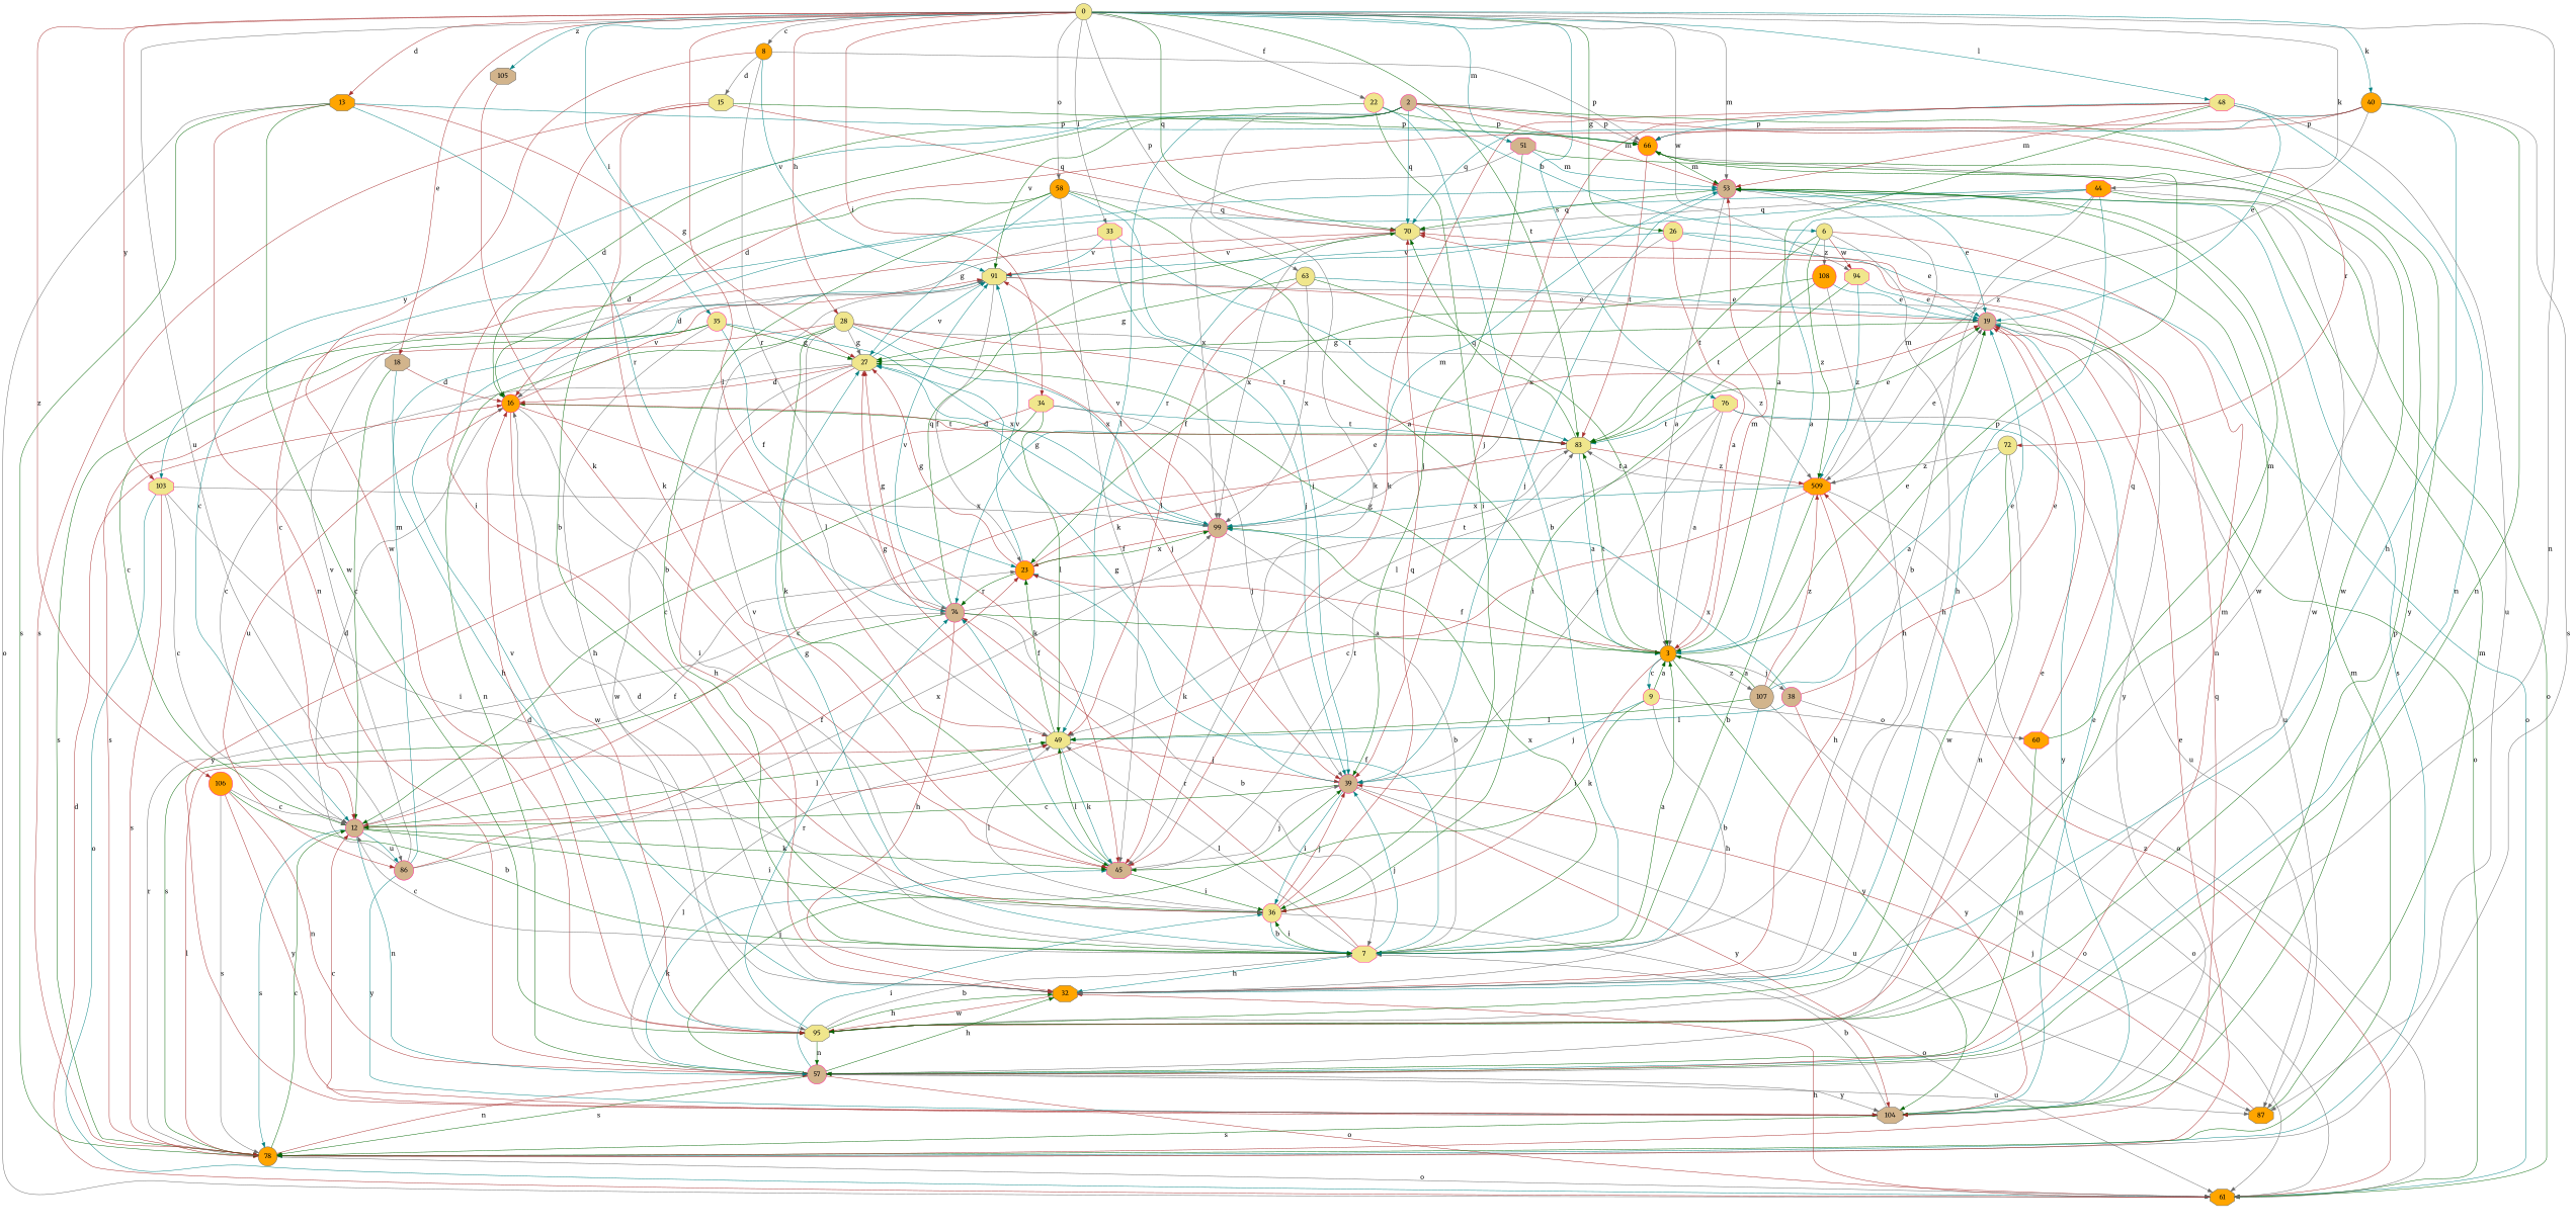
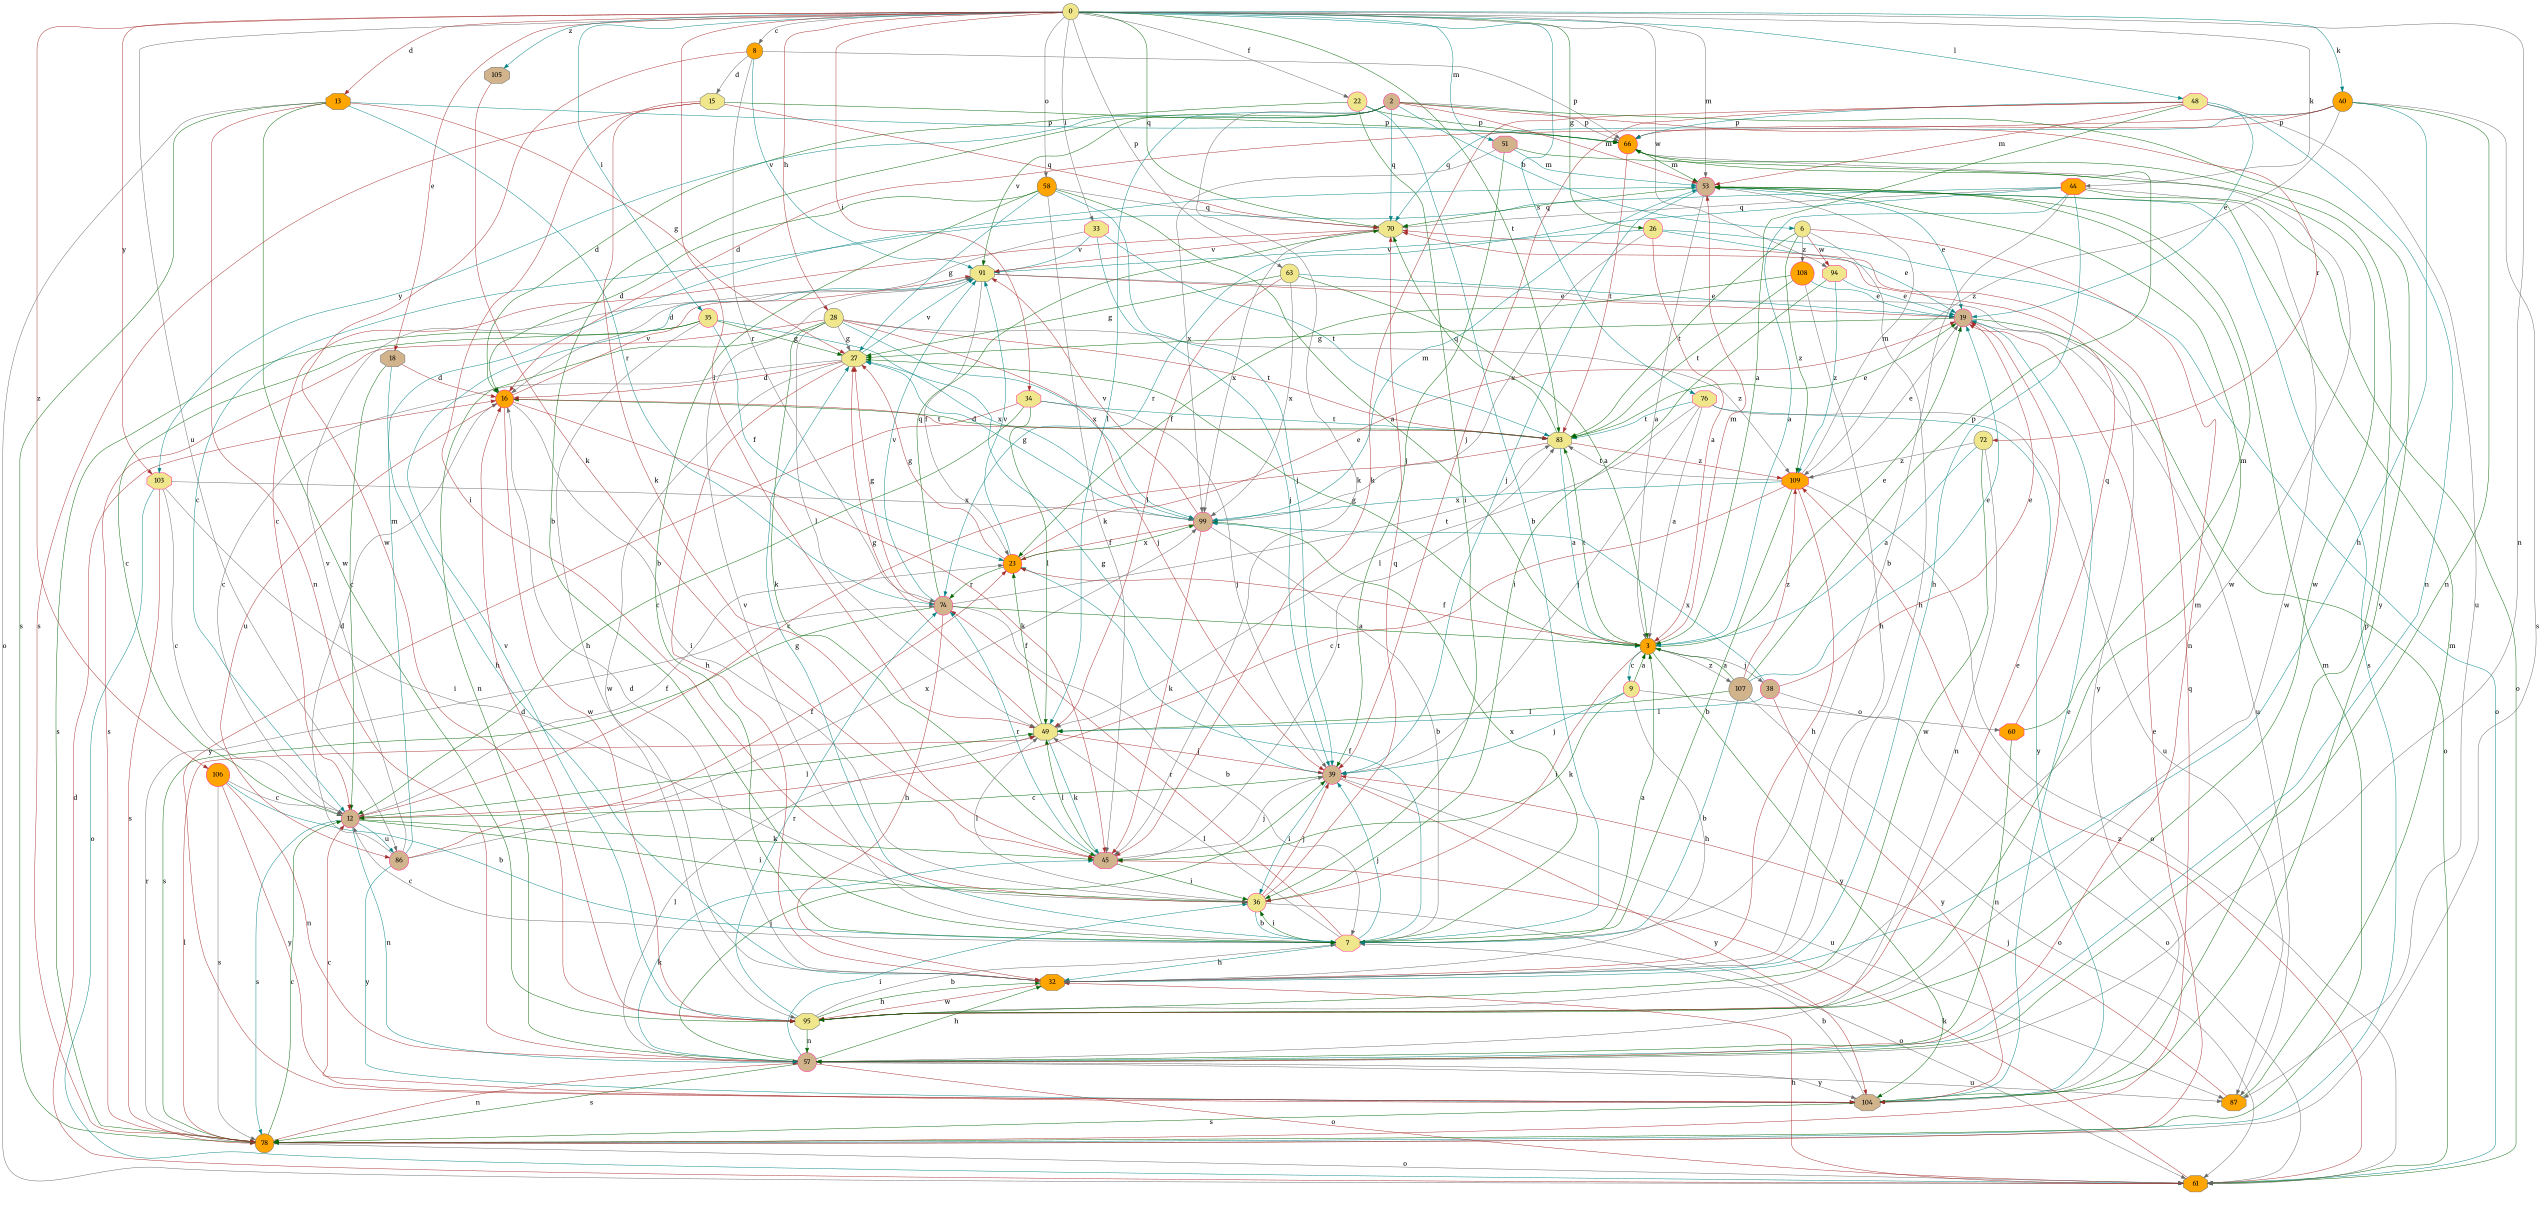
  strict digraph {
    fontname=Merriweather
    node [color=deeppink fillcolor=khaki fontname=Merriweather shape=circle style=filled]
    edge [color=gray40 fontname=Merriweather]
    0 [color=gray40]
    8 [color=gray40 fillcolor=orange]
    13 [color=gray40 fillcolor=orange shape=octagon]
    18 [color=gray40 fillcolor=tan shape=octagon]
    22
    26
    28 [color=gray40]
    33 [shape=octagon]
    34 [shape=octagon]
    35
    40 [color=gray40 fillcolor=orange]
    44 [fillcolor=orange shape=octagon]
    48 [shape=octagon]
    49 [color=gray40 shape=octagon]
    51 [fillcolor=tan shape=octagon]
    53 [fillcolor=tan]
    57 [fillcolor=tan]
    58 [color=gray40 fillcolor=orange]
    63 [color=gray40]
    70 [color=gray40 shape=octagon]
    76 [shape=octagon]
    83 [color=gray40 shape=octagon]
    86 [fillcolor=tan]
    94 [shape=octagon]
    103 [shape=octagon]
    105 [color=gray40 fillcolor=tan shape=octagon]
    106 [fillcolor=orange]
    66 [fillcolor=orange]
    74 [fillcolor=tan]
    91 [color=gray40 shape=octagon]
    15 [color=gray40 shape=octagon]
    95 [color=gray40 shape=octagon]
    27 [color=gray40 shape=octagon]
    78 [color=gray40 fillcolor=orange]
    61 [color=gray40 fillcolor=orange shape=octagon]
    32 [color=gray40 fillcolor=orange shape=octagon]
    12 [fillcolor=tan]
    16 [fillcolor=orange]
    7 [shape=octagon]
    36
    3 [color=gray40 fillcolor=orange]
    19 [fillcolor=tan]
    99 [fillcolor=tan]
    45 [fillcolor=tan shape=octagon]
-   109 [fillcolor=orange shape=octagon label=509]
+   109 [fillcolor=orange shape=octagon]
    39 [fillcolor=tan]
    104 [color=gray40 fillcolor=tan shape=octagon]
    23 [fillcolor=orange]
    87 [color=gray40 fillcolor=orange shape=octagon]
    2 [fillcolor=tan]
    6 [color=gray40]
    72 [color=gray40]
    108 [fillcolor=orange]
    9
    38 [fillcolor=tan]
    107 [color=gray40 fillcolor=tan]
    60 [fillcolor=orange shape=octagon]
    0 -> 8 [label=c]
    0 -> 13 [color=brown label=d]
    0 -> 18 [color=brown label=e]
    0 -> 22 [label=f]
    0 -> 26 [color=darkgreen label=g]
    0 -> 28 [color=brown label=h]
    0 -> 33 [label=i]
    0 -> 34 [color=brown label=i]
    0 -> 35 [color=teal label=i]
    0 -> 40 [color=teal label=k]
    0 -> 44 [label=k]
    0 -> 48 [color=teal label=l]
    0 -> 49 [color=brown label=l]
    0 -> 51 [color=teal label=m]
    0 -> 53 [label=m]
    0 -> 57 [label=n]
    0 -> 58 [label=o]
    0 -> 63 [label=p]
    0 -> 70 [color=darkgreen label=q]
    0 -> 76 [color=teal label=s]
    0 -> 83 [color=darkgreen label=t]
    0 -> 86 [label=u]
    0 -> 94 [label=w]
    0 -> 103 [color=brown label=y]
    0 -> 105 [color=teal label=z]
    0 -> 106 [color=brown label=z]
    8 -> 66 [label=p]
    8 -> 74 [label=r]
    8 -> 91 [color=teal label=v]
    8 -> 15 [label=d]
    8 -> 95 [color=brown label=w]
    13 -> 57 [color=brown label=n]
    13 -> 66 [color=teal label=p]
    13 -> 74 [color=teal label=r]
    13 -> 95 [color=darkgreen label=w]
    13 -> 27 [color=brown label=g]
    13 -> 78 [color=darkgreen label=s]
    13 -> 61 [label=o]
    18 -> 32 [color=teal label=h]
    18 -> 12 [color=darkgreen label=c]
    18 -> 16 [color=brown label=d]
    22 -> 66 [color=darkgreen label=p]
    22 -> 16 [color=darkgreen label=d]
    22 -> 7 [color=teal label=b]
    22 -> 36 [color=darkgreen label=i]
    26 -> 91 [color=teal label=v]
    26 -> 61 [color=teal label=o]
    26 -> 3 [color=brown label=a]
    26 -> 19 [color=teal label=e]
    26 -> 99 [label=x]
    28 -> 49 [label=l]
    28 -> 57 [color=darkgreen label=n]
    28 -> 83 [color=brown label=t]
    28 -> 27 [label=g]
    28 -> 78 [color=brown label=s]
    28 -> 99 [color=teal label=x]
    28 -> 45 [color=darkgreen label=k]
    28 -> 109 [label=z]
    28 -> 39 [color=brown label=j]
    33 -> 83 [color=teal label=t]
    33 -> 91 [color=teal label=v]
    33 -> 16 [label=d]
    33 -> 39 [color=teal label=j]
    34 -> 49 [color=darkgreen label=l]
    34 -> 83 [color=teal label=t]
    34 -> 12 [color=darkgreen label=c]
    34 -> 39 [label=j]
    34 -> 104 [color=brown label=y]
    35 -> 27 [color=darkgreen label=g]
    35 -> 78 [color=darkgreen label=s]
    35 -> 32 [label=h]
    35 -> 12 [color=darkgreen label=c]
    35 -> 99 [color=teal label=x]
    35 -> 23 [color=teal label=f]
    40 -> 57 [color=darkgreen label=n]
    40 -> 70 [color=teal label=q]
    40 -> 66 [color=brown label=p]
    40 -> 78 [label=s]
    40 -> 32 [color=teal label=h]
    40 -> 16 [color=brown label=d]
    40 -> 109 [label=z]
    44 -> 70 [label=q]
    44 -> 74 [color=teal label=r]
    44 -> 95 [label=w]
    44 -> 61 [color=darkgreen label=o]
    44 -> 32 [color=teal label=h]
    44 -> 12 [color=teal label=c]
    44 -> 7 [label=b]
    44 -> 3 [color=teal label=a]
    48 -> 53 [color=brown label=m]
    48 -> 57 [color=teal label=n]
    48 -> 66 [color=teal label=p]
    48 -> 3 [color=darkgreen label=a]
    48 -> 19 [color=teal label=e]
    48 -> 45 [color=brown label=k]
    48 -> 39 [color=brown label=j]
    48 -> 87 [label=u]
    49 -> 27 [color=brown label=g]
    49 -> 45 [color=teal label=k]
    49 -> 39 [color=brown label=j]
    49 -> 23 [color=darkgreen label=f]
    51 -> 53 [color=teal label=m]
    51 -> 95 [color=darkgreen label=w]
    51 -> 99 [label=x]
    51 -> 39 [color=darkgreen label=j]
    53 -> 70 [color=darkgreen label=q]
    53 -> 78 [color=teal label=s]
    53 -> 3 [label=a]
    53 -> 19 [color=teal label=e]
    53 -> 39 [color=teal label=j]
    57 -> 49 [label=l]
    57 -> 78 [color=darkgreen label=s]
    57 -> 61 [color=brown label=o]
    57 -> 32 [color=darkgreen label=h]
    57 -> 36 [color=teal label=i]
    57 -> 45 [color=teal label=k]
    57 -> 39 [color=darkgreen label=j]
    57 -> 104 [label=y]
    57 -> 87 [label=u]
    58 -> 70 [label=q]
    58 -> 27 [color=teal label=g]
    58 -> 16 [color=darkgreen label=d]
    58 -> 7 [color=darkgreen label=b]
    58 -> 3 [color=darkgreen label=a]
    58 -> 45 [label=k]
    58 -> 39 [color=teal label=j]
    63 -> 49 [color=brown label=l]
    63 -> 27 [color=darkgreen label=g]
    63 -> 3 [color=darkgreen label=a]
    63 -> 19 [color=teal label=e]
    63 -> 99 [label=x]
    70 -> 91 [color=brown label=v]
    70 -> 12 [color=brown label=c]
    70 -> 99 [label=x]
    76 -> 49 [label=l]
    76 -> 83 [color=teal label=t]
    76 -> 3 [label=a]
    76 -> 39 [label=j]
    76 -> 104 [color=teal label=y]
    76 -> 87 [label=u]
    83 -> 70 [color=darkgreen label=q]
    83 -> 12 [color=brown label=c]
    83 -> 16 [color=darkgreen label=d]
    83 -> 3 [color=teal label=a]
    83 -> 19 [color=darkgreen label=e]
    83 -> 109 [color=brown label=z]
    86 -> 53 [color=teal label=m]
    86 -> 91 [label=v]
    86 -> 16 [label=d]
    86 -> 99 [label=x]
    86 -> 104 [color=teal label=y]
    86 -> 23 [color=brown label=f]
    94 -> 36 [color=darkgreen label=i]
    94 -> 19 [color=teal label=e]
    94 -> 109 [color=teal label=z]
    103 -> 78 [color=brown label=s]
    103 -> 61 [color=teal label=o]
    103 -> 12 [label=c]
    103 -> 36 [label=i]
    103 -> 99 [label=x]
    105 -> 45 [color=brown label=k]
    106 -> 57 [color=brown label=n]
    106 -> 78 [label=s]
    106 -> 12 [label=c]
-   106 -> 7 [color=darkgreen label=b]
+   106 -> 7 [color=teal label=b]
    106 -> 104 [color=brown label=y]
    66 -> 53 [color=darkgreen label=m]
    66 -> 83 [color=brown label=t]
    66 -> 95 [label=w]
    74 -> 70 [color=darkgreen label=q]
    74 -> 83 [label=t]
    74 -> 91 [color=teal label=v]
    74 -> 27 [color=brown label=g]
    74 -> 78 [color=darkgreen label=s]
    74 -> 32 [color=brown label=h]
    74 -> 7 [label=b]
    74 -> 3 [color=darkgreen label=a]
    91 -> 19 [color=brown label=e]
    91 -> 104 [label=y]
    91 -> 23 [label=f]
    15 -> 70 [color=brown label=q]
    15 -> 66 [color=darkgreen label=p]
    15 -> 78 [color=brown label=s]
    15 -> 36 [color=brown label=i]
    15 -> 45 [color=brown label=k]
    95 -> 53 [color=darkgreen label=m]
    95 -> 57 [color=darkgreen label=n]
    95 -> 74 [color=teal label=r]
    95 -> 91 [color=teal label=v]
    95 -> 32 [color=darkgreen label=h]
    95 -> 16 [color=brown label=d]
    95 -> 7 [label=b]
    95 -> 19 [color=brown label=e]
    27 -> 91 [color=teal label=v]
    27 -> 95 [label=w]
    27 -> 32 [color=brown label=h]
    27 -> 12 [label=c]
    27 -> 16 [color=brown label=d]
    78 -> 49 [color=brown label=l]
    78 -> 53 [color=darkgreen label=m]
    78 -> 57 [color=brown label=n]
    78 -> 70 [color=brown label=q]
    78 -> 74 [label=r]
    78 -> 61 [label=o]
    78 -> 12 [color=darkgreen label=c]
    78 -> 19 [color=brown label=e]
    61 -> 32 [color=brown label=h]
    61 -> 16 [color=brown label=d]
+   61 -> 45 [color=brown label=k]
    61 -> 109 [color=brown label=z]
    32 -> 95 [color=brown label=w]
    32 -> 16 [label=d]
    12 -> 49 [color=darkgreen label=l]
    12 -> 57 [color=teal label=n]
    12 -> 86 [color=teal label=u]
    12 -> 78 [color=teal label=s]
    12 -> 36 [color=darkgreen label=i]
    12 -> 45 [color=darkgreen label=k]
    12 -> 23 [label=f]
    16 -> 83 [color=brown label=t]
    16 -> 86 [color=brown label=u]
    16 -> 91 [color=brown label=v]
    16 -> 95 [color=brown label=w]
    16 -> 36 [label=i]
    16 -> 45 [color=brown label=k]
    7 -> 49 [label=l]
    7 -> 74 [color=brown label=r]
    7 -> 91 [label=v]
    7 -> 27 [color=teal label=g]
    7 -> 32 [color=teal label=h]
    7 -> 12 [label=c]
    7 -> 36 [color=darkgreen label=i]
    7 -> 3 [color=darkgreen label=a]
    7 -> 99 [color=darkgreen label=x]
    7 -> 39 [color=teal label=j]
    7 -> 23 [color=teal label=f]
    36 -> 49 [label=l]
    36 -> 70 [color=brown label=q]
    36 -> 61 [label=o]
    36 -> 7 [color=teal label=b]
    36 -> 39 [color=brown label=j]
    3 -> 53 [color=brown label=m]
    3 -> 83 [color=darkgreen label=t]
    3 -> 27 [color=darkgreen label=g]
    3 -> 36 [color=brown label=i]
    3 -> 19 [color=darkgreen label=e]
    3 -> 104 [color=darkgreen label=y]
    3 -> 23 [color=brown label=f]
    3 -> 9 [color=teal label=c]
    3 -> 38 [label=j]
    3 -> 107 [label=z]
    19 -> 27 [color=darkgreen label=g]
    19 -> 61 [color=darkgreen label=o]
    19 -> 87 [label=u]
    99 -> 53 [color=teal label=m]
    99 -> 91 [color=brown label=v]
    99 -> 27 [color=teal label=g]
    99 -> 7 [label=b]
    99 -> 45 [color=brown label=k]
    99 -> 23 [color=brown label=f]
    45 -> 49 [color=darkgreen label=l]
    45 -> 83 [label=t]
    45 -> 74 [color=teal label=r]
    45 -> 36 [color=darkgreen label=i]
    45 -> 39 [label=j]
    109 -> 53 [label=m]
    109 -> 83 [label=t]
    109 -> 61 [label=o]
    109 -> 32 [color=brown label=h]
    109 -> 12 [color=brown label=c]
    109 -> 7 [color=darkgreen label=b]
    109 -> 19 [label=e]
    109 -> 99 [color=teal label=x]
    39 -> 27 [color=teal label=g]
    39 -> 12 [color=darkgreen label=c]
    39 -> 36 [color=teal label=i]
    39 -> 104 [color=brown label=y]
    39 -> 87 [label=u]
    104 -> 66 [color=darkgreen label=p]
    104 -> 78 [color=darkgreen label=s]
    104 -> 12 [color=brown label=c]
    104 -> 7 [label=b]
    104 -> 19 [color=teal label=e]
    23 -> 74 [color=darkgreen label=r]
    23 -> 91 [color=teal label=v]
    23 -> 27 [color=brown label=g]
    23 -> 19 [color=brown label=e]
    23 -> 99 [color=darkgreen label=x]
    87 -> 53 [color=darkgreen label=m]
    87 -> 39 [color=brown label=j]
    2 -> 49 [color=teal label=l]
    2 -> 53 [color=brown label=m]
    2 -> 70 [color=teal label=q]
    2 -> 103 [color=teal label=y]
    2 -> 66 [label=p]
    2 -> 91 [color=darkgreen label=v]
    2 -> 7 [color=darkgreen label=b]
    2 -> 45 [label=k]
    2 -> 104 [color=darkgreen label=y]
    2 -> 6 [color=teal label=b]
    2 -> 72 [color=brown label=r]
    6 -> 57 [color=brown label=n]
    6 -> 83 [color=darkgreen label=t]
    6 -> 94 [color=brown label=w]
    6 -> 32 [label=h]
    6 -> 109 [color=darkgreen label=z]
    6 -> 108 [label=z]
    72 -> 57 [label=n]
    72 -> 95 [color=darkgreen label=w]
    72 -> 3 [color=teal label=a]
    72 -> 109 [label=z]
    108 -> 83 [color=darkgreen label=t]
    108 -> 32 [label=h]
    108 -> 19 [color=teal label=e]
    108 -> 23 [color=darkgreen label=f]
    9 -> 32 [label=h]
    9 -> 3 [color=darkgreen label=a]
    9 -> 45 [color=darkgreen label=k]
    9 -> 39 [color=teal label=j]
    9 -> 60 [label=o]
    38 -> 49 [color=teal label=l]
    38 -> 61 [label=o]
    38 -> 19 [color=brown label=e]
    38 -> 99 [color=teal label=x]
    38 -> 104 [color=brown label=y]
    107 -> 49 [color=darkgreen label=l]
    107 -> 66 [color=darkgreen label=p]
    107 -> 61 [label=o]
    107 -> 7 [color=teal label=b]
    107 -> 3 [color=darkgreen label=a]
    107 -> 19 [color=teal label=e]
    107 -> 109 [color=brown label=z]
    60 -> 53 [color=darkgreen label=m]
    60 -> 57 [color=darkgreen label=n]
    60 -> 70 [color=brown label=q]
  }
